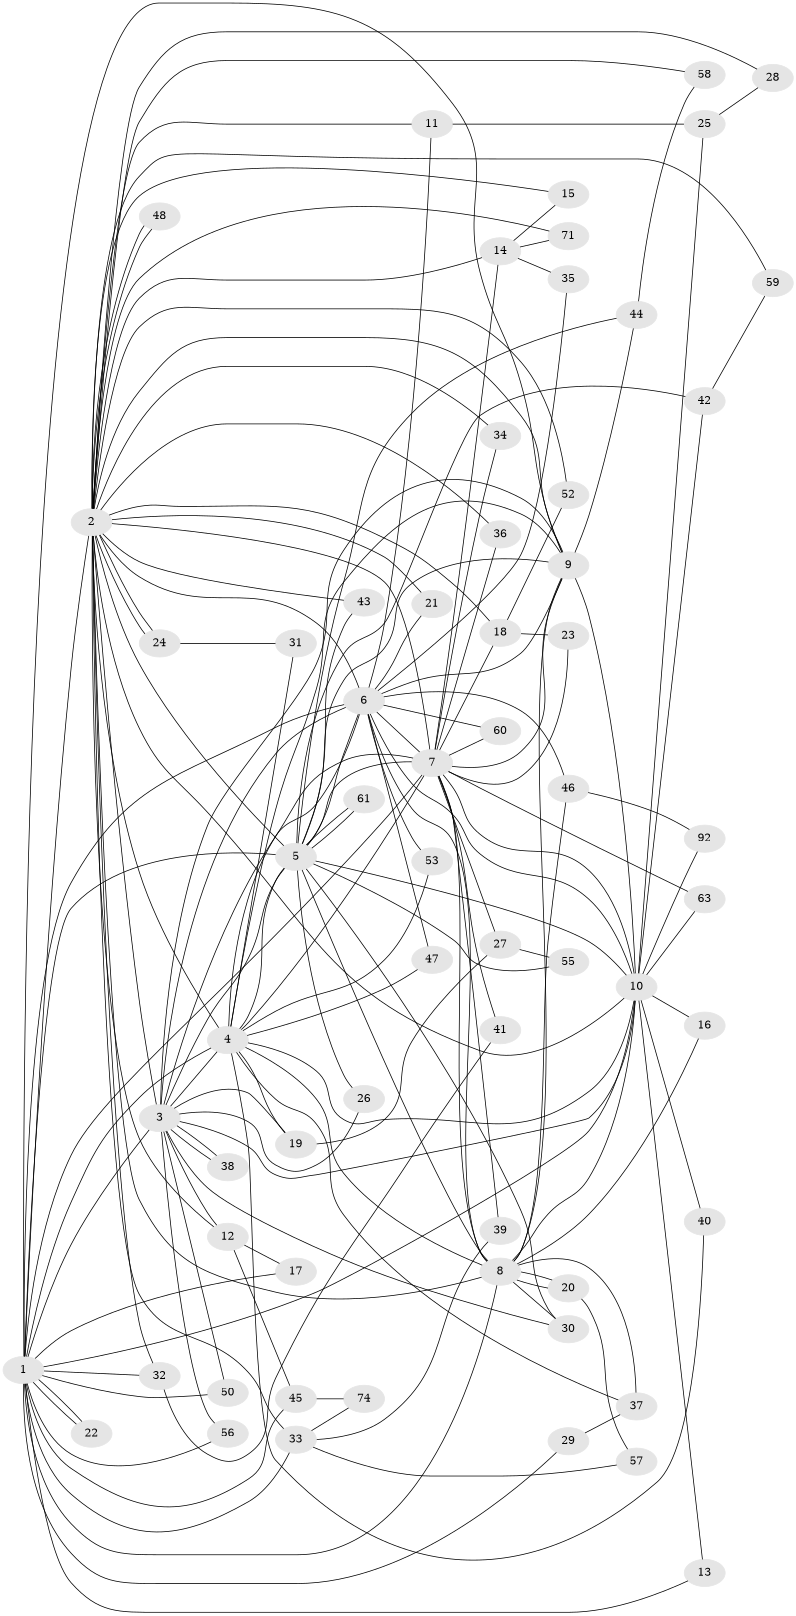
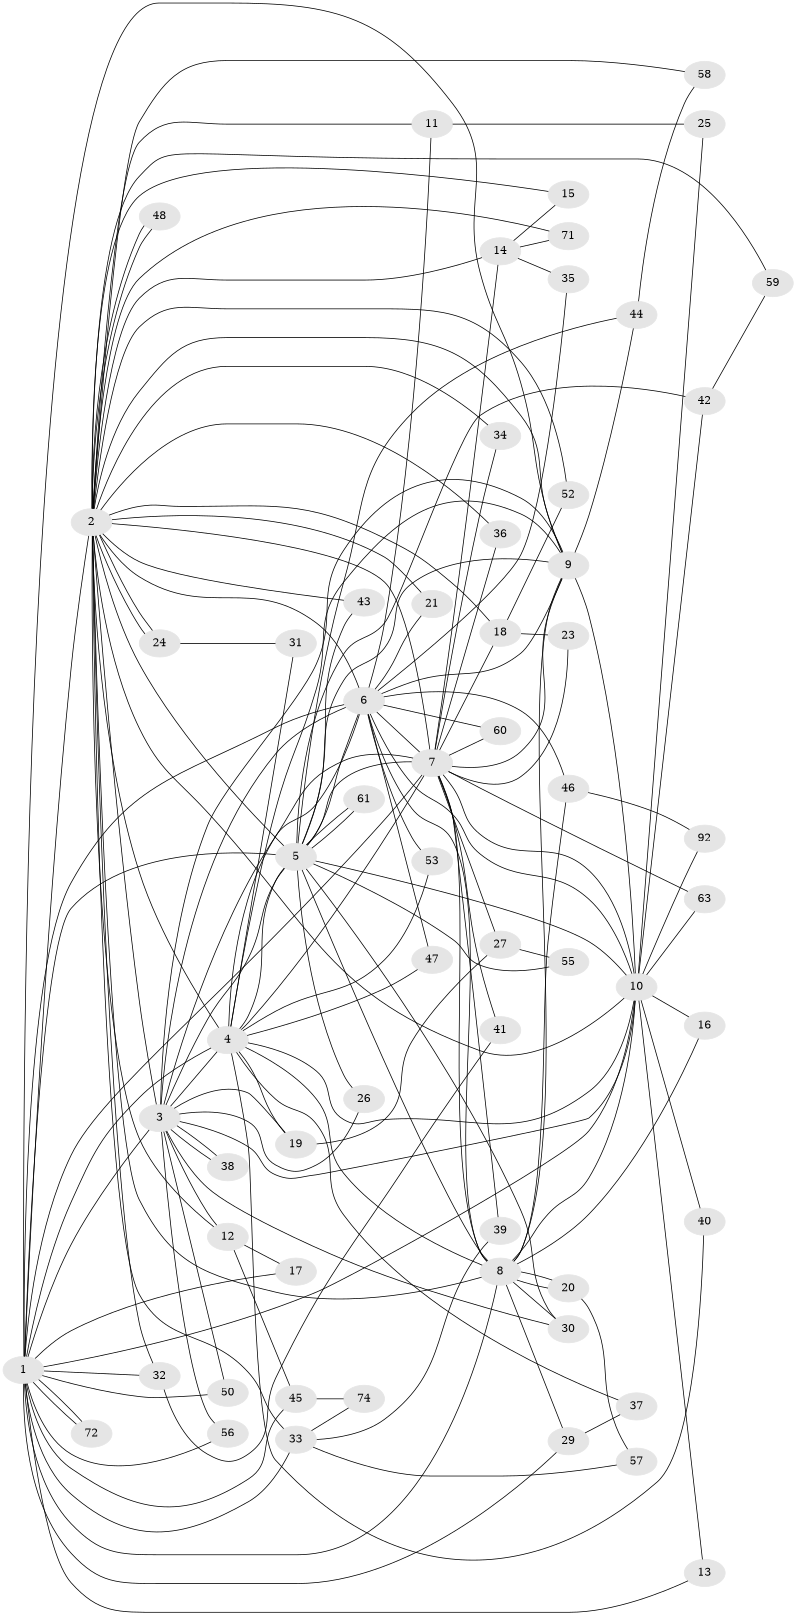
  graph {
    rankdir=LR
    node [color=gray90 style=filled]
    1
    2
    3
    4
    5
    6
    7
    8
    9
    10
    13
    17
-   22
+   22 [label=72]
    29
    32
    33
    45
    50
    56
    11
    12
    14
    15
    18
    21
    24
-   28
    34
    36
    43
    48
    n32 [label=71]
    52
    58
    59
    19
    26
    38
    30
    31
    37
    40
    47
    53
    42
    44
    55
    61
    35
    46
    60
    23
    27
    39
    41
    63
    16
    20
    25
    n60 [label=92]
    57
    n62 [label=74]
    1 -- 2
    1 -- 3
    1 -- 4
    1 -- 5
    1 -- 6
    1 -- 7
    1 -- 8
    1 -- 9
    1 -- 10
    1 -- 13
    1 -- 17
    1 -- 22
    1 -- 22
    1 -- 29
    1 -- 32
    1 -- 33
    1 -- 45
    1 -- 50
    1 -- 56
    2 -- 3
    2 -- 4
    2 -- 5
    2 -- 6
    2 -- 7
    2 -- 8
    2 -- 9
    2 -- 10
    2 -- 32
    2 -- 33
    2 -- 11
    2 -- 12
    2 -- 14
    2 -- 15
    2 -- 18
    2 -- 21
    2 -- 24
    2 -- 24
-   2 -- 28
    2 -- 34
    2 -- 36
    2 -- 43
    2 -- 48
    2 -- 48
    2 -- n32
    2 -- 52
    2 -- 58
    2 -- 59
    3 -- 4
    3 -- 5
    3 -- 6
    3 -- 7
    3 -- 9
    3 -- 10
    3 -- 50
    3 -- 56
    3 -- 12
    3 -- 19
    3 -- 26
    3 -- 38
    3 -- 38
    3 -- 30
    4 -- 5
    4 -- 6
    4 -- 7
    4 -- 8
    4 -- 9
    4 -- 10
    4 -- 19
    4 -- 31
    4 -- 37
    4 -- 40
    4 -- 47
    4 -- 53
    5 -- 6
    5 -- 7
    5 -- 8
    5 -- 9
    5 -- 10
    5 -- 43
    5 -- 26
    5 -- 30
    5 -- 42
    5 -- 44
    5 -- 55
    5 -- 61
    5 -- 61
    6 -- 7
    6 -- 8
    6 -- 9
    6 -- 10
    6 -- 11
    6 -- 21
    6 -- 47
    6 -- 53
    6 -- 35
    6 -- 46
    6 -- 60
    7 -- 8
    7 -- 9
    7 -- 10
    7 -- 14
    7 -- 18
    7 -- 34
    7 -- 36
    7 -- 60
    7 -- 23
    7 -- 27
    7 -- 39
    7 -- 41
    7 -- 63
    8 -- 9
    8 -- 10
-   8 -- 37
+   8 -- 29
    8 -- 30
    8 -- 46
    8 -- 16
    8 -- 20
    8 -- 20
    9 -- 10
    9 -- 44
    10 -- 13
    10 -- 40
    10 -- 42
    10 -- 63
    10 -- 16
    10 -- 25
    10 -- n60
    29 -- 37
    32 -- 41
    33 -- 39
    33 -- 57
    33 -- n62
    45 -- n62
    11 -- 25
    12 -- 17
    12 -- 45
    14 -- 15
    14 -- n32
    14 -- 35
    18 -- 52
    18 -- 23
    24 -- 31
    19 -- 27
    42 -- 59
    44 -- 58
    46 -- n60
    27 -- 55
    20 -- 57
-   25 -- 28
  }
